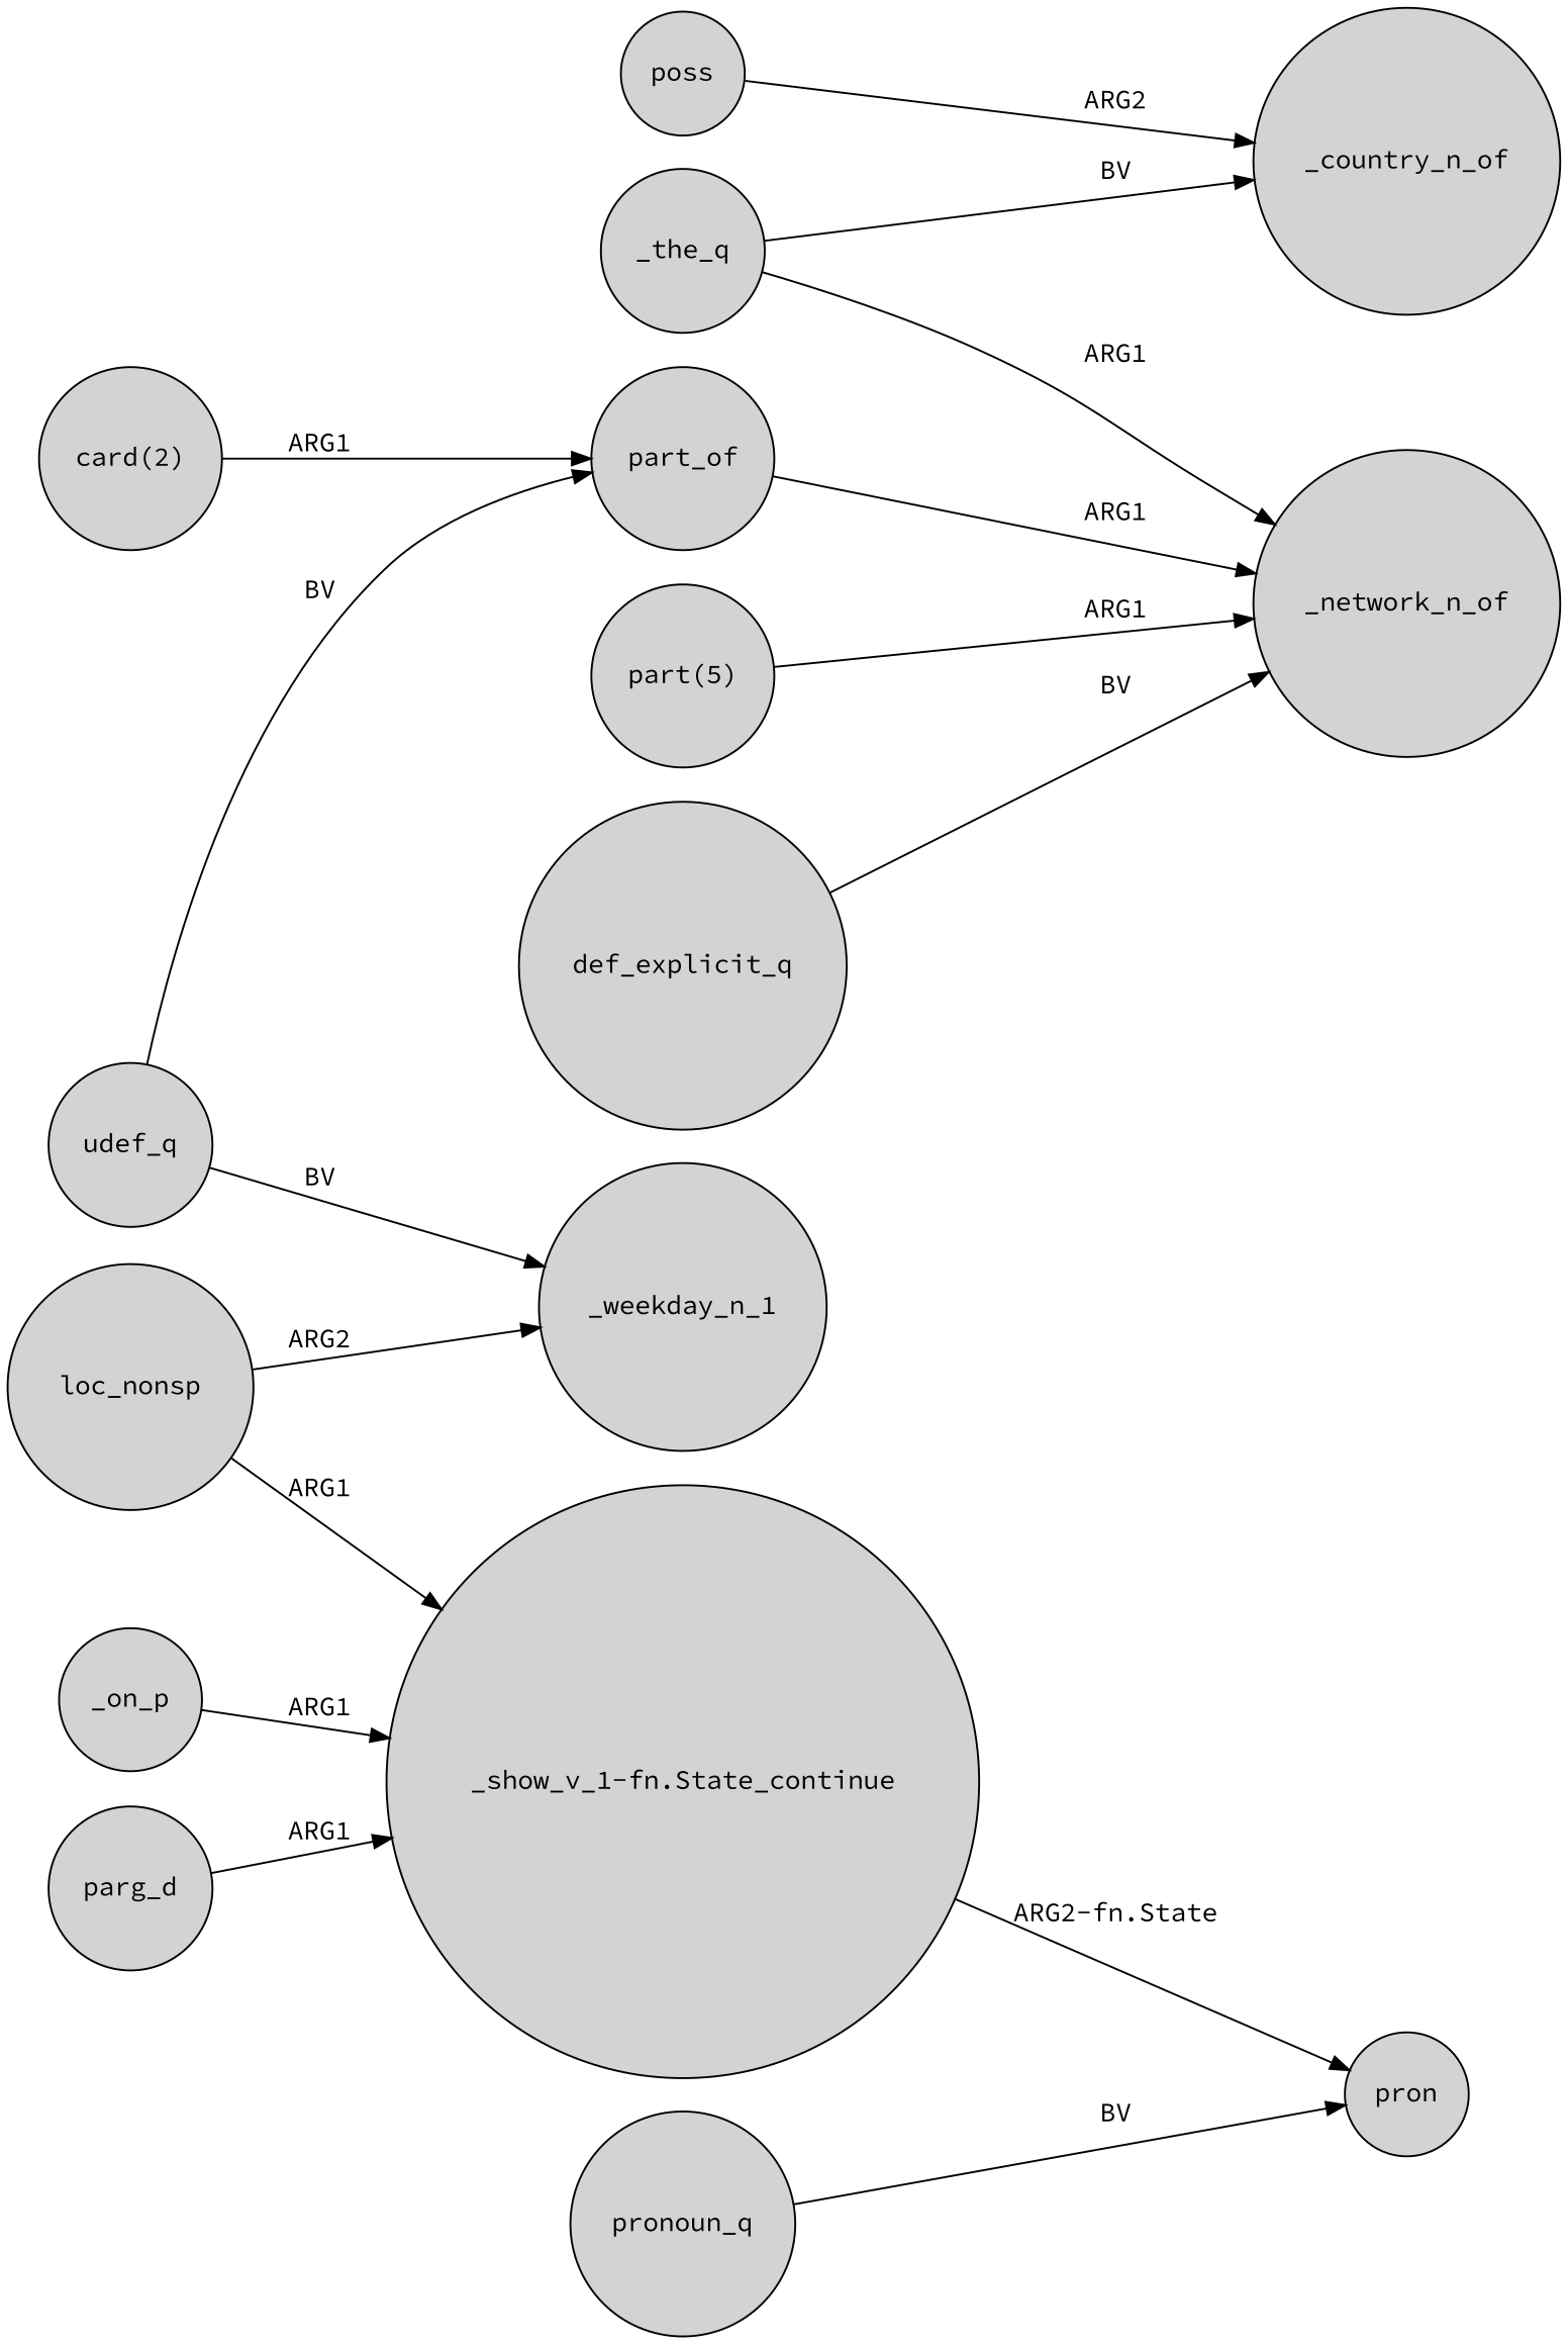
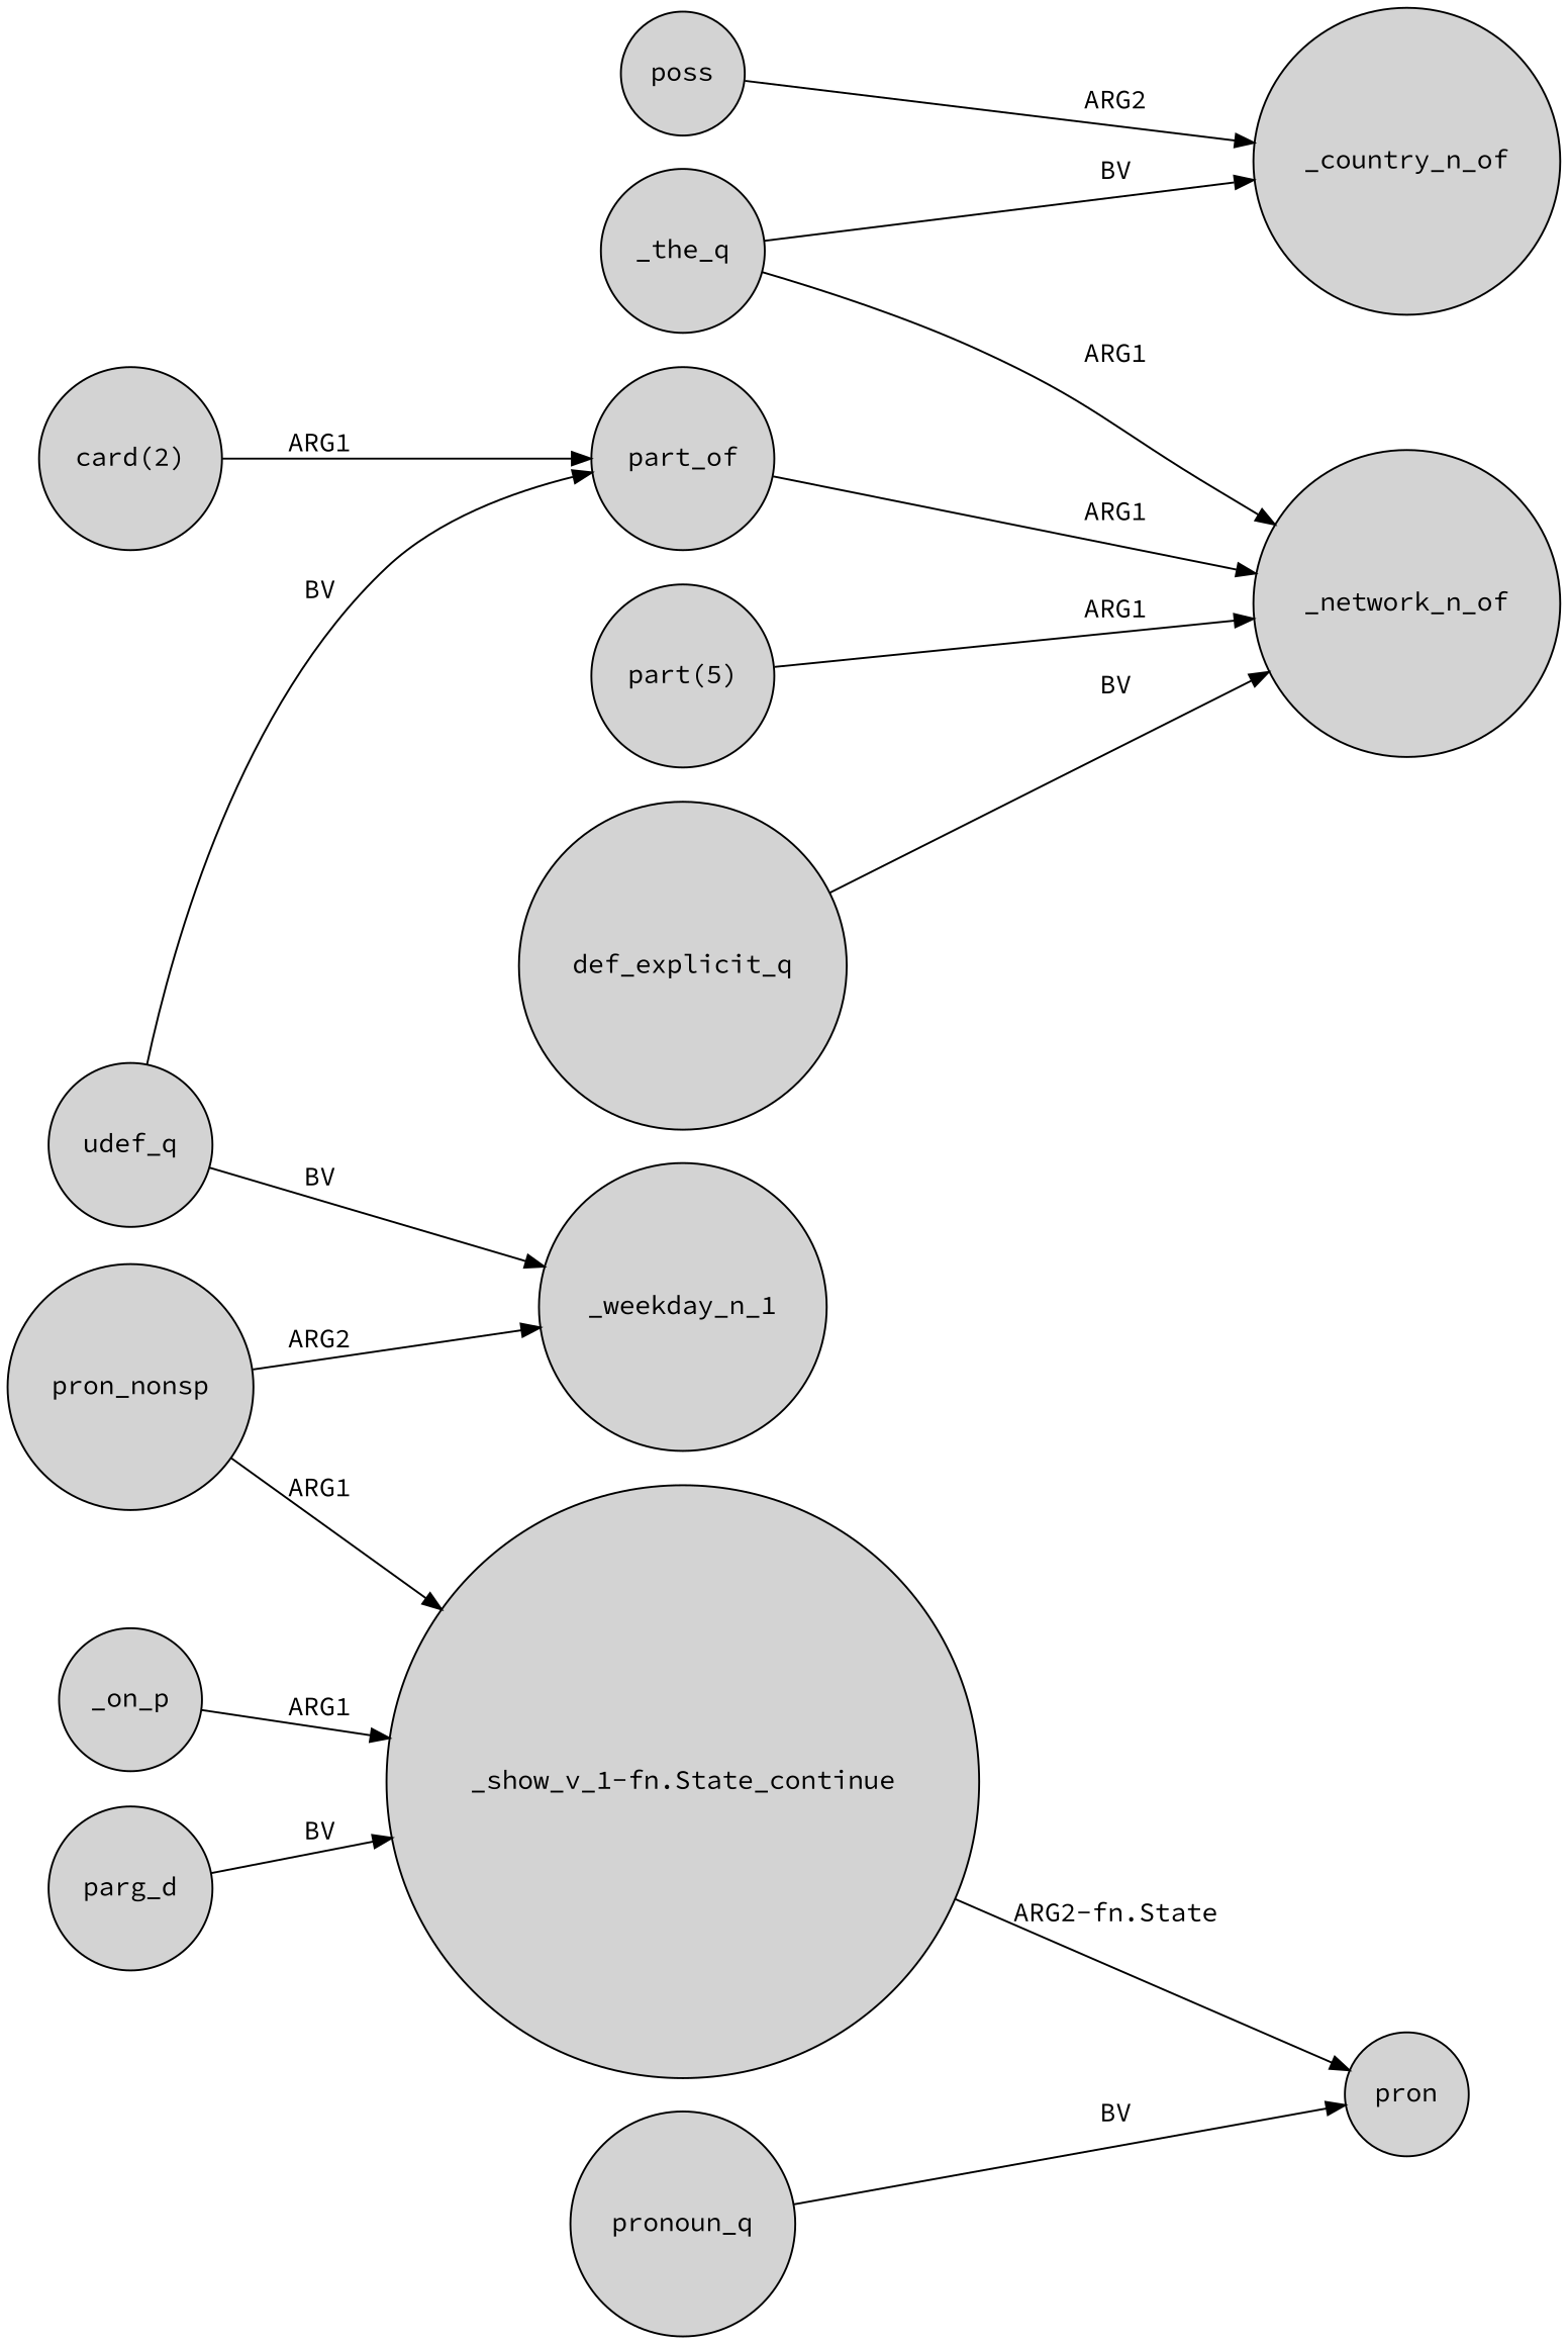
  digraph {
    fontname="Source Code Pro"
    rankdir=LR
    node [fontname="Source Code Pro" shape=circle style=filled]
    edge [fontname="Source Code Pro"]
    poss
    _country_n_of
    parg_d
    "_show_v_1-fn.State_continue"
    pron
    _the_q
    _network_n_of
    part_of
    udef_q
    _weekday_n_1
    n11 [label="part(5)"]
    "card(2)"
    _on_p
-   loc_nonsp
+   loc_nonsp [label=pron_nonsp]
    pronoun_q
    def_explicit_q
    poss -> _country_n_of [label=ARG2]
-   parg_d -> "_show_v_1-fn.State_continue" [label=ARG1]
+   parg_d -> "_show_v_1-fn.State_continue" [label=BV]
    "_show_v_1-fn.State_continue" -> pron [label="ARG2-fn.State"]
    _the_q -> _country_n_of [label=BV]
    _the_q -> _network_n_of [label=ARG1]
    part_of -> _network_n_of [label=ARG1]
    udef_q -> part_of [label=BV]
    udef_q -> _weekday_n_1 [label=BV]
    n11 -> _network_n_of [label=ARG1]
    "card(2)" -> part_of [label=ARG1]
    _on_p -> "_show_v_1-fn.State_continue" [label=ARG1]
    loc_nonsp -> "_show_v_1-fn.State_continue" [label=ARG1]
    loc_nonsp -> _weekday_n_1 [label=ARG2]
    pronoun_q -> pron [label=BV]
    def_explicit_q -> _network_n_of [label=BV]
  }
